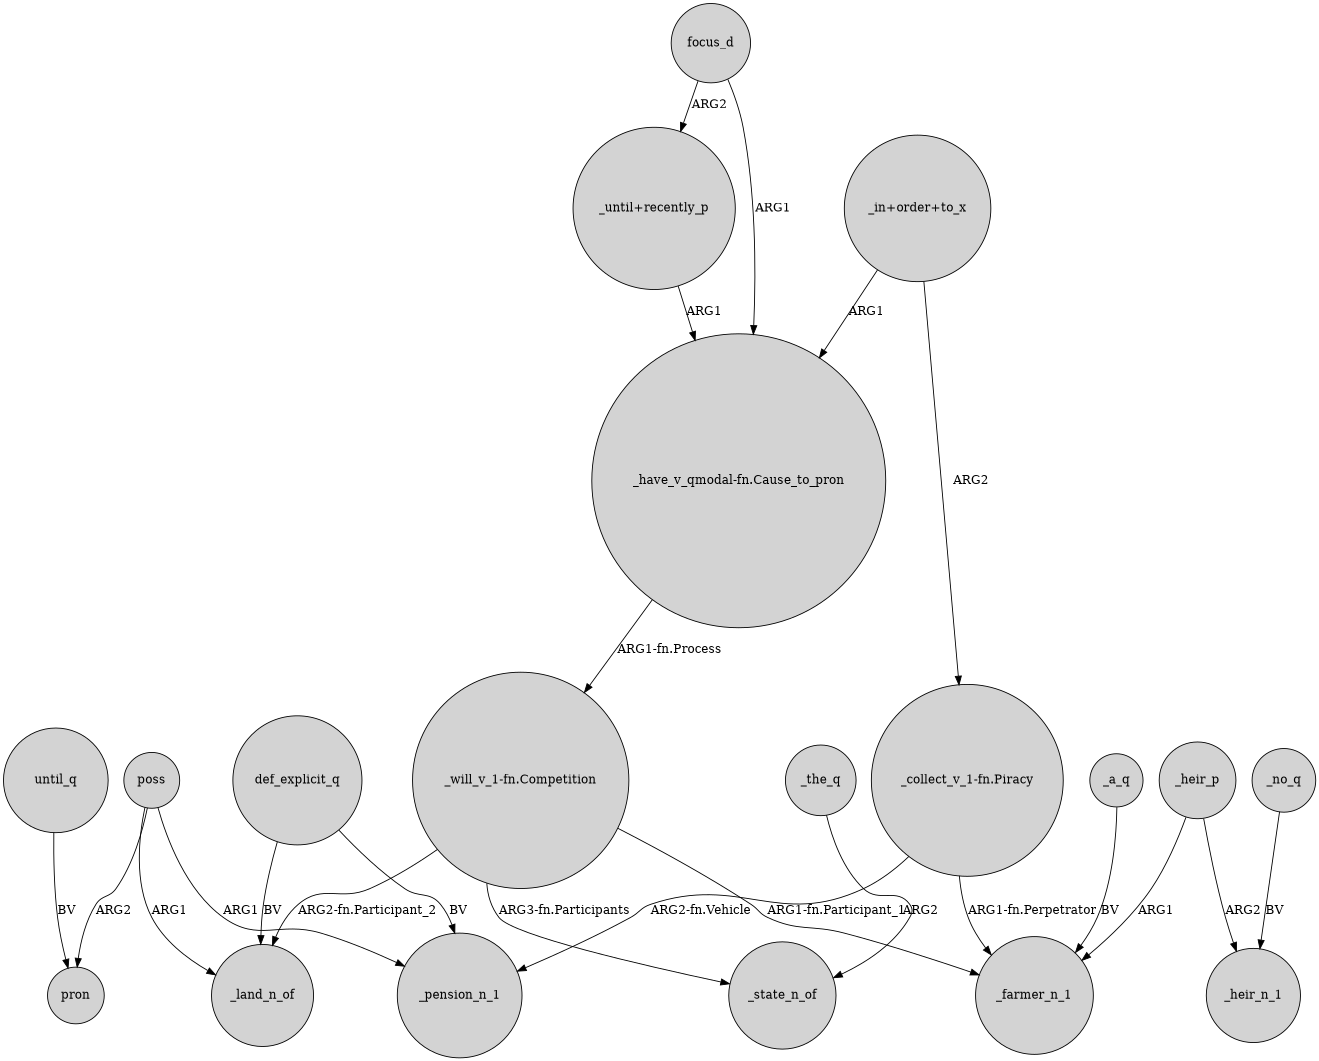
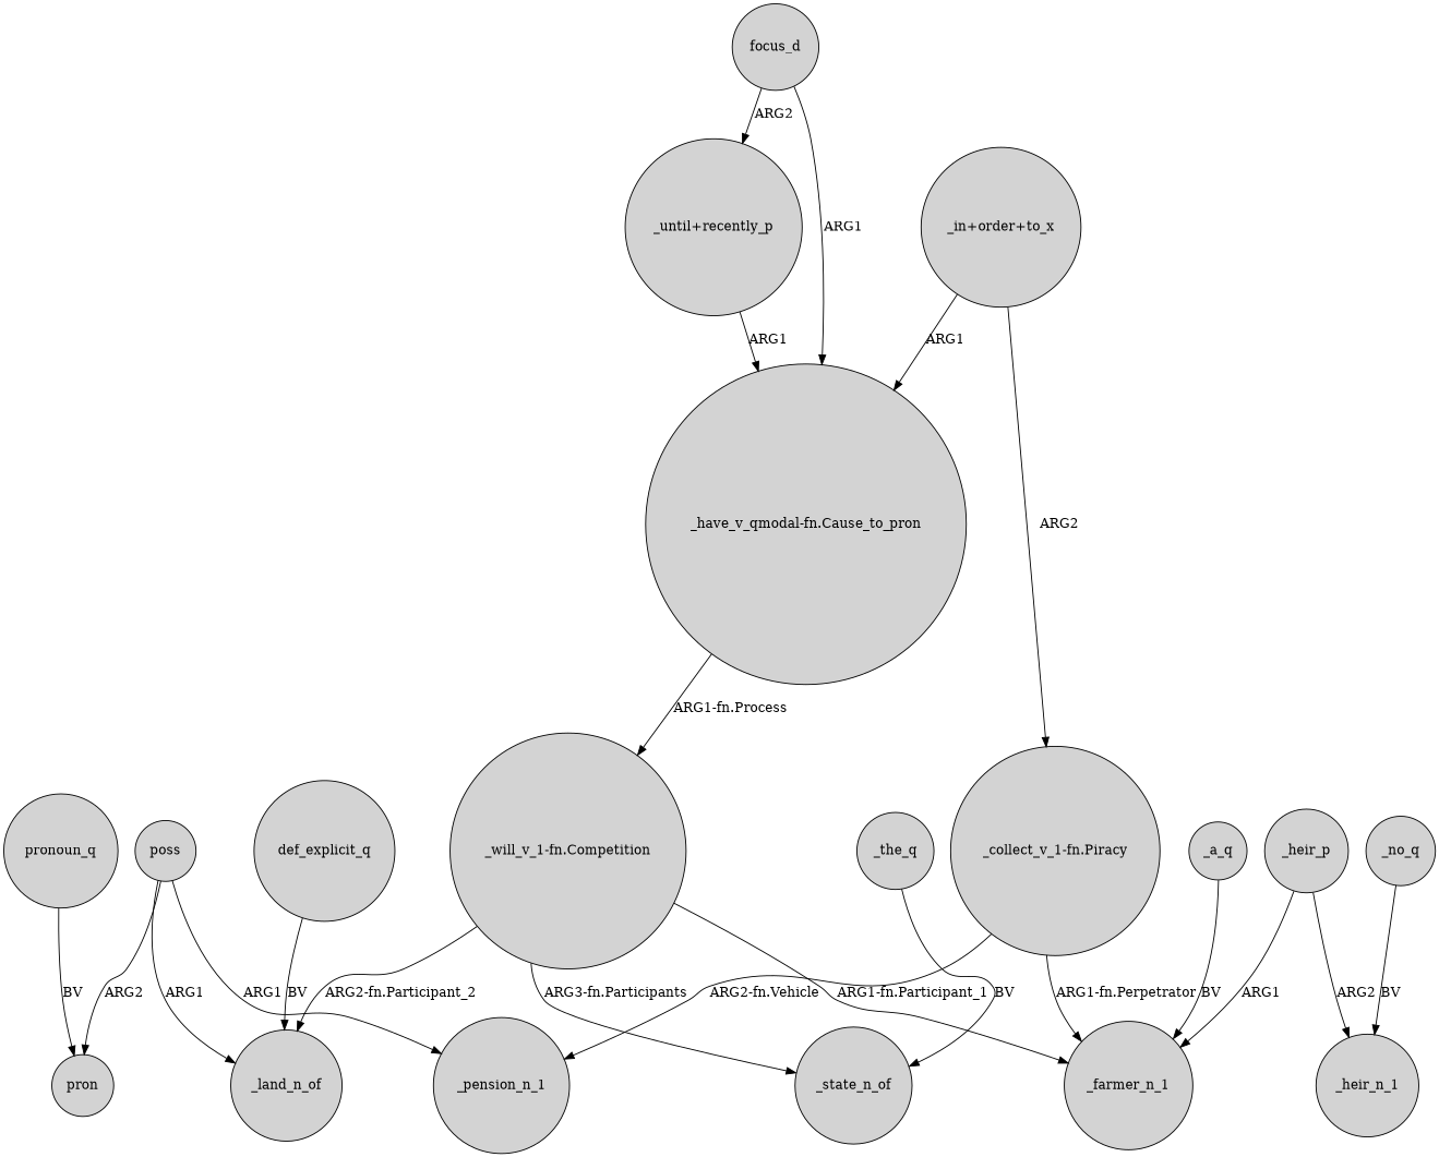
  digraph {
    node [shape=circle style=filled]
    n1 [label="_have_v_qmodal-fn.Cause_to_pron"]
    "_until+recently_p"
    "_will_v_1-fn.Competition"
    _state_n_of
    _farmer_n_1
    _land_n_of
    focus_d
    "_in+order+to_x"
    "_collect_v_1-fn.Piracy"
    _pension_n_1
    _the_q
-   pronoun_q [label=until_q]
+   pronoun_q
    pron
    poss
    def_explicit_q
    _no_q
    _heir_n_1
    _a_q
    n19 [label=_heir_p]
    n1 -> "_will_v_1-fn.Competition" [label="ARG1-fn.Process"]
    "_until+recently_p" -> n1 [label=ARG1]
    "_will_v_1-fn.Competition" -> _state_n_of [label="ARG3-fn.Participants"]
    "_will_v_1-fn.Competition" -> _farmer_n_1 [label="ARG1-fn.Participant_1"]
    "_will_v_1-fn.Competition" -> _land_n_of [label="ARG2-fn.Participant_2"]
    focus_d -> n1 [label=ARG1]
    focus_d -> "_until+recently_p" [label=ARG2]
    "_in+order+to_x" -> n1 [label=ARG1]
    "_in+order+to_x" -> "_collect_v_1-fn.Piracy" [label=ARG2]
    "_collect_v_1-fn.Piracy" -> _farmer_n_1 [label="ARG1-fn.Perpetrator"]
    "_collect_v_1-fn.Piracy" -> _pension_n_1 [label="ARG2-fn.Vehicle"]
-   _the_q -> _state_n_of [label=ARG2]
+   _the_q -> _state_n_of [label=BV]
    pronoun_q -> pron [label=BV]
    poss -> _land_n_of [label=ARG1]
    poss -> _pension_n_1 [label=ARG1]
    poss -> pron [label=ARG2]
    def_explicit_q -> _land_n_of [label=BV]
-   def_explicit_q -> _pension_n_1 [label=BV]
    _no_q -> _heir_n_1 [label=BV]
    _a_q -> _farmer_n_1 [label=BV]
    n19 -> _farmer_n_1 [label=ARG1]
    n19 -> _heir_n_1 [label=ARG2]
  }
